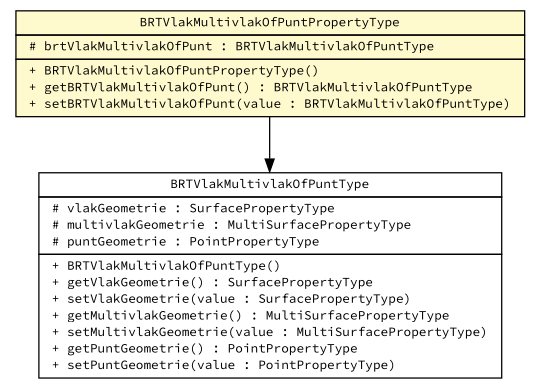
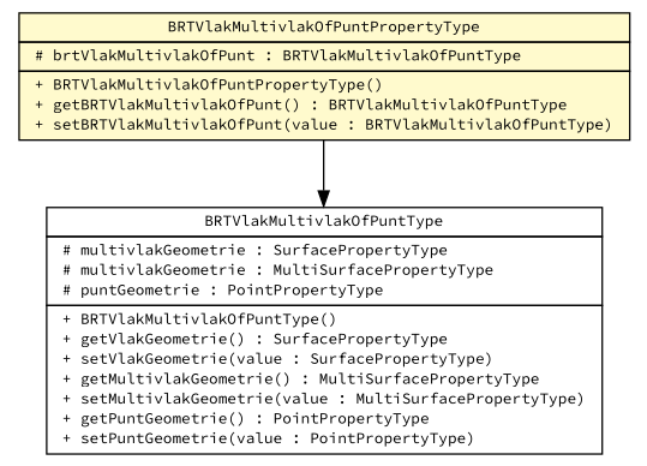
  digraph {
    nodesep=0.25
    ranksep=0.5
    fontname="Source Code Pro"
    node [fontcolor=black fontname="Source Code Pro" fontsize=10.0 shape=plaintext]
-   n1 [label=<<table title="nl.b3p.topnl.top250nl.BRTVlakMultivlakOfPuntType" border="0" cellborder="1" cellspacing="0" cellpadding="2" port="p" href="./BRTVlakMultivlakOfPuntType.html"> 		<tr><td><table border="0" cellspacing="0" cellpadding="1"> <tr><td align="center" balign="center"> BRTVlakMultivlakOfPuntType </td></tr> 		</table></td></tr> 		<tr><td><table border="0" cellspacing="0" cellpadding="1"> <tr><td align="left" balign="left"> # vlakGeometrie : SurfacePropertyType </td></tr> <tr><td align="left" balign="left"> # multivlakGeometrie : MultiSurfacePropertyType </td></tr> <tr><td align="left" balign="left"> # puntGeometrie : PointPropertyType </td></tr> 		</table></td></tr> 		<tr><td><table border="0" cellspacing="0" cellpadding="1"> <tr><td align="left" balign="left"> + BRTVlakMultivlakOfPuntType() </td></tr> <tr><td align="left" balign="left"> + getVlakGeometrie() : SurfacePropertyType </td></tr> <tr><td align="left" balign="left"> + setVlakGeometrie(value : SurfacePropertyType) </td></tr> <tr><td align="left" balign="left"> + getMultivlakGeometrie() : MultiSurfacePropertyType </td></tr> <tr><td align="left" balign="left"> + setMultivlakGeometrie(value : MultiSurfacePropertyType) </td></tr> <tr><td align="left" balign="left"> + getPuntGeometrie() : PointPropertyType </td></tr> <tr><td align="left" balign="left"> + setPuntGeometrie(value : PointPropertyType) </td></tr> 		</table></td></tr> 		</table>>]
+   n1 [label=<<table title="nl.b3p.topnl.top250nl.BRTVlakMultivlakOfPuntType" border="0" cellborder="1" cellspacing="0" cellpadding="2" port="p" href="./BRTVlakMultivlakOfPuntType.html"> 		<tr><td><table border="0" cellspacing="0" cellpadding="1"> <tr><td align="center" balign="center"> BRTVlakMultivlakOfPuntType </td></tr> 		</table></td></tr> 		<tr><td><table border="0" cellspacing="0" cellpadding="1"> <tr><td align="left" balign="left"> # multivlakGeometrie : SurfacePropertyType </td></tr> <tr><td align="left" balign="left"> # multivlakGeometrie : MultiSurfacePropertyType </td></tr> <tr><td align="left" balign="left"> # puntGeometrie : PointPropertyType </td></tr> 		</table></td></tr> 		<tr><td><table border="0" cellspacing="0" cellpadding="1"> <tr><td align="left" balign="left"> + BRTVlakMultivlakOfPuntType() </td></tr> <tr><td align="left" balign="left"> + getVlakGeometrie() : SurfacePropertyType </td></tr> <tr><td align="left" balign="left"> + setVlakGeometrie(value : SurfacePropertyType) </td></tr> <tr><td align="left" balign="left"> + getMultivlakGeometrie() : MultiSurfacePropertyType </td></tr> <tr><td align="left" balign="left"> + setMultivlakGeometrie(value : MultiSurfacePropertyType) </td></tr> <tr><td align="left" balign="left"> + getPuntGeometrie() : PointPropertyType </td></tr> <tr><td align="left" balign="left"> + setPuntGeometrie(value : PointPropertyType) </td></tr> 		</table></td></tr> 		</table>>]
    n2 [label=<<table title="nl.b3p.topnl.top250nl.BRTVlakMultivlakOfPuntPropertyType" border="0" cellborder="1" cellspacing="0" cellpadding="2" port="p" bgcolor="lemonChiffon" href="./BRTVlakMultivlakOfPuntPropertyType.html"> 		<tr><td><table border="0" cellspacing="0" cellpadding="1"> <tr><td align="center" balign="center"> BRTVlakMultivlakOfPuntPropertyType </td></tr> 		</table></td></tr> 		<tr><td><table border="0" cellspacing="0" cellpadding="1"> <tr><td align="left" balign="left"> # brtVlakMultivlakOfPunt : BRTVlakMultivlakOfPuntType </td></tr> 		</table></td></tr> 		<tr><td><table border="0" cellspacing="0" cellpadding="1"> <tr><td align="left" balign="left"> + BRTVlakMultivlakOfPuntPropertyType() </td></tr> <tr><td align="left" balign="left"> + getBRTVlakMultivlakOfPunt() : BRTVlakMultivlakOfPuntType </td></tr> <tr><td align="left" balign="left"> + setBRTVlakMultivlakOfPunt(value : BRTVlakMultivlakOfPuntType) </td></tr> 		</table></td></tr> 		</table>>]
    n2 -> n1 [arrowhead=normal color=black fontcolor=black fontname="Source Code Pro" fontsize=10.0 headport=p labelfontname=Helvetica labelfontsize=10 tailport=p]
  }
